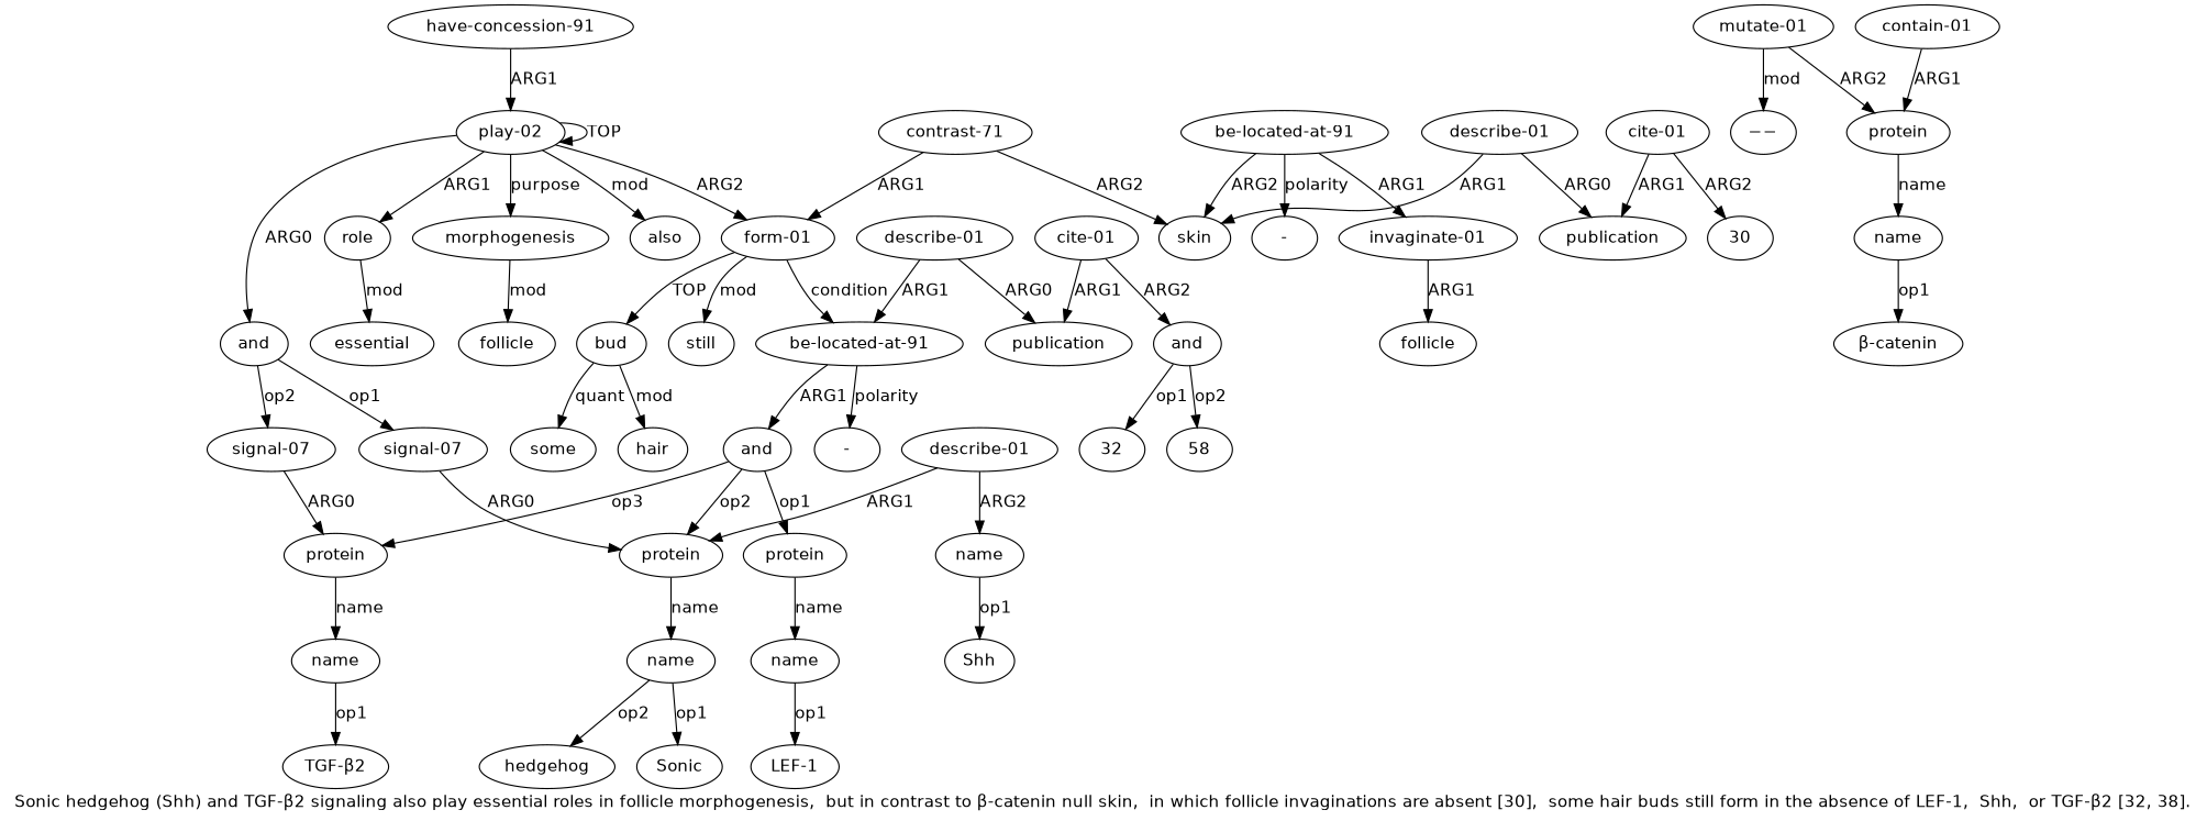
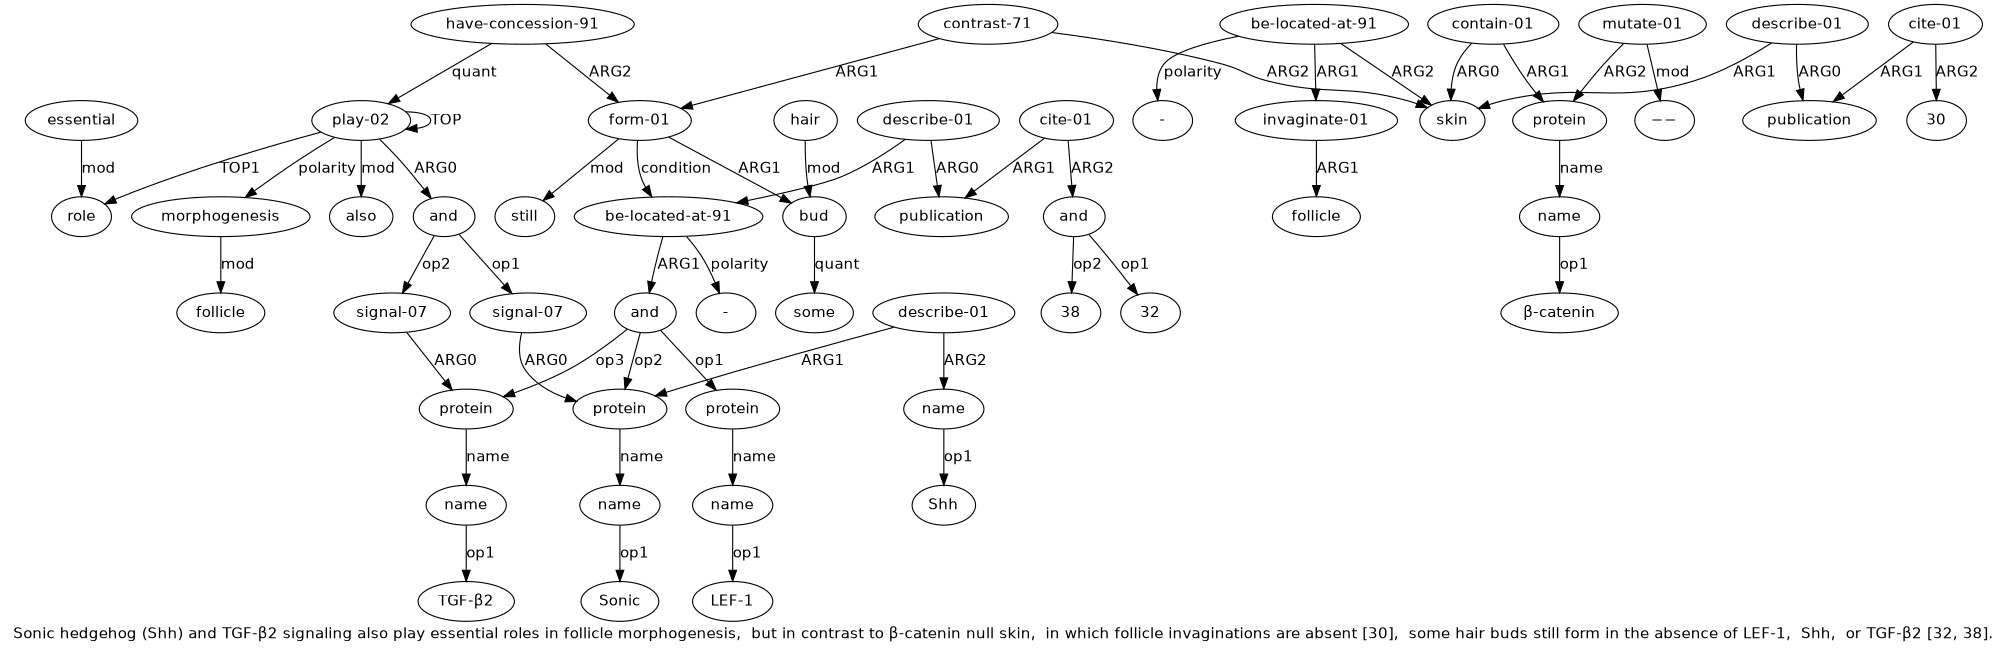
  digraph {
    fontname="DejaVu Sans"
    label="Sonic hedgehog (Shh) and TGF-β2 signaling also play essential roles in follicle morphogenesis,  but in contrast to β-catenin null skin,  in which follicle invaginations are absent [30],  some hair buds still form in the absence of LEF-1,  Shh,  or TGF-β2 [32, 38]."
    node [color=black fontname="DejaVu Sans" gold_ind=-1 gold_label=name test_ind=-1 test_label=name]
    edge [color=black fontname="DejaVu Sans" gold_label=ARG1 test_label=ARG1]
    n1 [gold_ind=20 gold_label=still label=still test_ind=20 test_label=still]
    n2 [gold_ind=21 gold_label="be-located-at-91" label="be-located-at-91" test_ind=21 test_label="be-located-at-91"]
    n3 [gold_ind=22 gold_label=and label=and test_ind=22 test_label=and]
    n4 [gold_label="-" label="-" test_label="-"]
    n5 [gold_ind=23 gold_label=protein label=protein test_ind=23 test_label=protein]
    n6 [gold_ind=3 gold_label=protein label=protein test_ind=3 test_label=protein]
    n7 [gold_ind=8 gold_label=protein label=protein test_ind=8 test_label=protein]
    n8 [gold_ind=24 label=name test_ind=24]
    n9 [gold_ind=4 label=name test_ind=4]
    n10 [gold_ind=9 label=name test_ind=9]
    n11 [gold_label="LEF-1" label="LEF-1" test_label="LEF-1"]
    n12 [gold_label=Sonic label=Sonic test_label=Sonic]
-   n13 [gold_label=hedgehog label=hedgehog test_label=hedgehog]
    n14 [gold_label="TGF-β2" label="TGF-β2" test_label="TGF-β2"]
    n15 [gold_ind=25 gold_label="describe-01" label="describe-01" test_ind=25 test_label="describe-01"]
    n16 [gold_ind=26 gold_label=publication label=publication test_ind=26 test_label=publication]
    n17 [gold_ind=27 gold_label="cite-01" label="cite-01" test_ind=27 test_label="cite-01"]
    n18 [gold_ind=28 gold_label=and label=and test_ind=28 test_label=and]
    n19 [gold_label=32 label=32 test_label=32]
-   n20 [gold_label=38 label=58 test_label=38]
+   n20 [gold_label=38 label=38 test_label=38]
    n21 [gold_ind=29 gold_label="contrast-01" label="contrast-71" test_ind=29 test_label="contrast-01"]
    n22 [gold_ind=30 gold_label=skin label=skin test_ind=30 test_label=skin]
    n23 [gold_ind=16 gold_label="form-01" label="form-01" test_ind=16 test_label="form-01"]
    n24 [gold_ind=17 gold_label=bud label=bud test_ind=17 test_label=bud]
    n25 [gold_ind=19 gold_label=some label=some test_ind=19 test_label=some]
    n26 [gold_ind=18 gold_label=hair label=hair test_ind=18 test_label=hair]
    n27 [gold_ind=31 gold_label="be-located-at-91" label="be-located-at-91" test_ind=31 test_label="be-located-at-91"]
    n28 [gold_label="-" label="-" test_label="-"]
    n29 [gold_ind=32 gold_label="invaginate-01" label="invaginate-01" test_ind=32 test_label="invaginate-01"]
    n30 [gold_ind=33 gold_label=follicle label=follicle test_ind=33 test_label=follicle]
    n31 [gold_ind=37 gold_label="mutate-01" label="mutate-01" test_ind=37 test_label="mutate-01"]
    n32 [gold_ind=35 gold_label=protein label=protein test_ind=35 test_label=protein]
    n33 [gold_label="−−" label="−−" test_label="−−"]
    n34 [gold_ind=36 label=name test_ind=36]
    n35 [gold_label="β-catenin" label="β-catenin" test_label="β-catenin"]
    n36 [gold_ind=34 gold_label="contain-01" label="contain-01" test_ind=34 test_label="contain-01"]
    n37 [gold_ind=15 gold_label="have-concession-91" label="have-concession-91" test_ind=15 test_label="have-concession-91"]
    n38 [gold_ind=0 gold_label="play-02" label="play-02" test_ind=0 test_label="play-02"]
    n39 [gold_ind=10 gold_label=role label=role test_ind=10 test_label=role]
    n40 [gold_ind=13 gold_label=morphogenesis label=morphogenesis test_ind=13 test_label=morphogenesis]
    n41 [gold_ind=12 gold_label=also label=also test_ind=12 test_label=also]
    n42 [gold_ind=1 gold_label=and label=and test_ind=1 test_label=and]
    n43 [gold_ind=11 gold_label=essential label=essential test_ind=11 test_label=essential]
    n44 [gold_ind=14 gold_label=follicle label=follicle test_ind=14 test_label=follicle]
    n45 [gold_ind=2 gold_label="signal-07" label="signal-07" test_ind=2 test_label="signal-07"]
    n46 [gold_ind=7 gold_label="signal-07" label="signal-07" test_ind=7 test_label="signal-07"]
    n47 [gold_ind=39 gold_label=publication label=publication test_ind=39 test_label=publication]
    n48 [gold_ind=38 gold_label="describe-01" label="describe-01" test_ind=38 test_label="describe-01"]
    n49 [gold_ind=5 gold_label="describe-01" label="describe-01" test_ind=5 test_label="describe-01"]
    n50 [gold_ind=6 label=name test_ind=6]
    n51 [gold_label=Shh label=Shh test_label=Shh]
    n52 [gold_label=30 label=30 test_label=30]
    n53 [gold_ind=40 gold_label="cite-01" label="cite-01" test_ind=40 test_label="cite-01"]
    n2 -> n3 [label=ARG1]
    n2 -> n4 [gold_label=polarity label=polarity test_label=polarity]
    n3 -> n5 [gold_label=op1 label=op1 test_label=op1]
    n3 -> n6 [gold_label=op2 label=op2 test_label=op2]
    n3 -> n7 [gold_label=op3 label=op3 test_label=op3]
    n5 -> n8 [gold_label=name label=name test_label=name]
    n6 -> n9 [gold_label=name label=name test_label=name]
    n7 -> n10 [gold_label=name label=name test_label=name]
    n8 -> n11 [gold_label=op1 label=op1 test_label=op1]
    n9 -> n12 [gold_label=op1 label=op1 test_label=op1]
-   n9 -> n13 [gold_label=op2 label=op2 test_label=op2]
    n10 -> n14 [gold_label=op1 label=op1 test_label=op1]
    n15 -> n2 [label=ARG1]
    n15 -> n16 [gold_label=ARG0 label=ARG0 test_label=ARG0]
    n17 -> n16 [label=ARG1]
    n17 -> n18 [gold_label=ARG2 label=ARG2 test_label=ARG2]
    n18 -> n19 [gold_label=op1 label=op1 test_label=op1]
    n18 -> n20 [gold_label=op2 label=op2 test_label=op2]
    n21 -> n22 [gold_label=ARG2 label=ARG2 test_label=ARG2]
    n21 -> n23 [label=ARG1]
    n23 -> n1 [gold_label=mod label=mod test_label=mod]
    n23 -> n2 [gold_label=condition label=condition test_label=condition]
-   n23 -> n24 [label=TOP]
+   n23 -> n24 [label=ARG1]
    n24 -> n25 [gold_label=quant label=quant test_label=quant]
-   n24 -> n26 [gold_label=mod label=mod test_label=mod]
+   n26 -> n24 [gold_label=mod label=mod test_label=mod]
    n27 -> n22 [gold_label=ARG2 label=ARG2 test_label=ARG2]
    n27 -> n28 [gold_label=polarity label=polarity test_label=polarity]
    n27 -> n29 [label=ARG1]
    n29 -> n30 [label=ARG1]
    n31 -> n32 [gold_label=ARG2 label=ARG2 test_label=ARG2]
    n31 -> n33 [gold_label=mod label=mod test_label=mod]
    n32 -> n34 [gold_label=name label=name test_label=name]
    n34 -> n35 [gold_label=op1 label=op1 test_label=op1]
+   n36 -> n22 [gold_label=ARG0 label=ARG0 test_label=ARG0]
    n36 -> n32 [label=ARG1]
-   n38 -> n23 [gold_label=ARG2 label=ARG2 test_label=ARG2]
-   n37 -> n38 [label=ARG1]
+   n37 -> n23 [gold_label=ARG2 label=ARG2 test_label=ARG2]
+   n37 -> n38 [label=quant]
    n38 -> n38 [gold_label=TOP label=TOP test_label=TOP]
-   n38 -> n39 [label=ARG1]
-   n38 -> n40 [gold_label=purpose label=purpose test_label=purpose]
+   n38 -> n39 [label=TOP1]
+   n38 -> n40 [gold_label=purpose label=polarity test_label=purpose]
    n38 -> n41 [gold_label=mod label=mod test_label=mod]
    n38 -> n42 [gold_label=ARG0 label=ARG0 test_label=ARG0]
-   n39 -> n43 [gold_label=mod label=mod test_label=mod]
+   n43 -> n39 [gold_label=mod label=mod test_label=mod]
    n40 -> n44 [gold_label=mod label=mod test_label=mod]
    n42 -> n45 [gold_label=op1 label=op1 test_label=op1]
    n42 -> n46 [gold_label=op2 label=op2 test_label=op2]
    n45 -> n6 [gold_label=ARG0 label=ARG0 test_label=ARG0]
    n46 -> n7 [gold_label=ARG0 label=ARG0 test_label=ARG0]
    n48 -> n22 [label=ARG1]
    n48 -> n47 [gold_label=ARG0 label=ARG0 test_label=ARG0]
    n49 -> n6 [label=ARG1]
    n49 -> n50 [gold_label=ARG2 label=ARG2 test_label=ARG2]
    n50 -> n51 [gold_label=op1 label=op1 test_label=op1]
    n53 -> n47 [label=ARG1]
    n53 -> n52 [gold_label=ARG2 label=ARG2 test_label=ARG2]
  }
